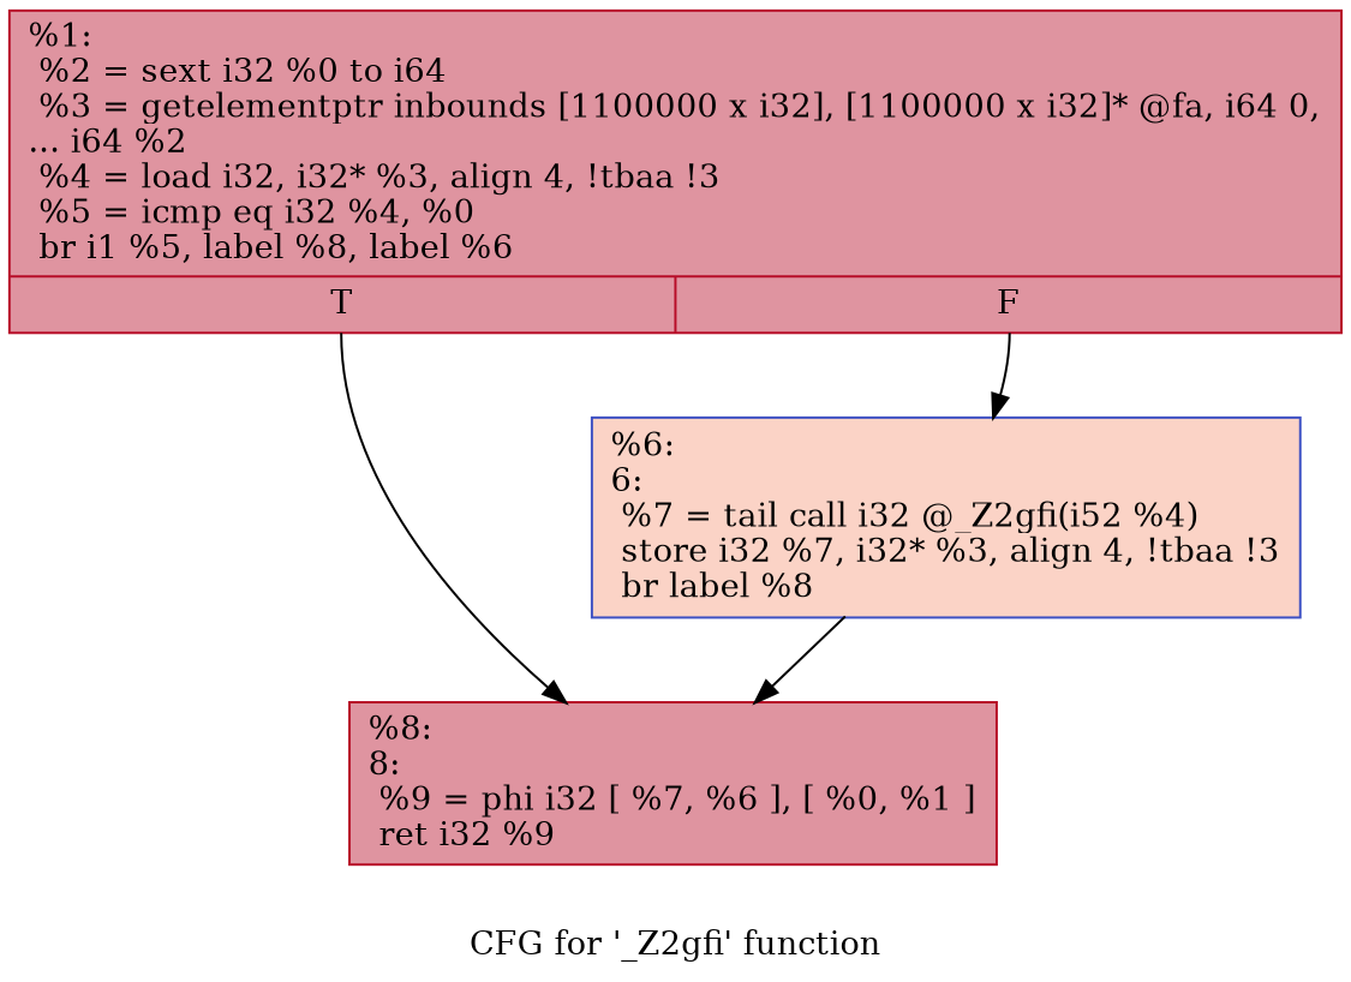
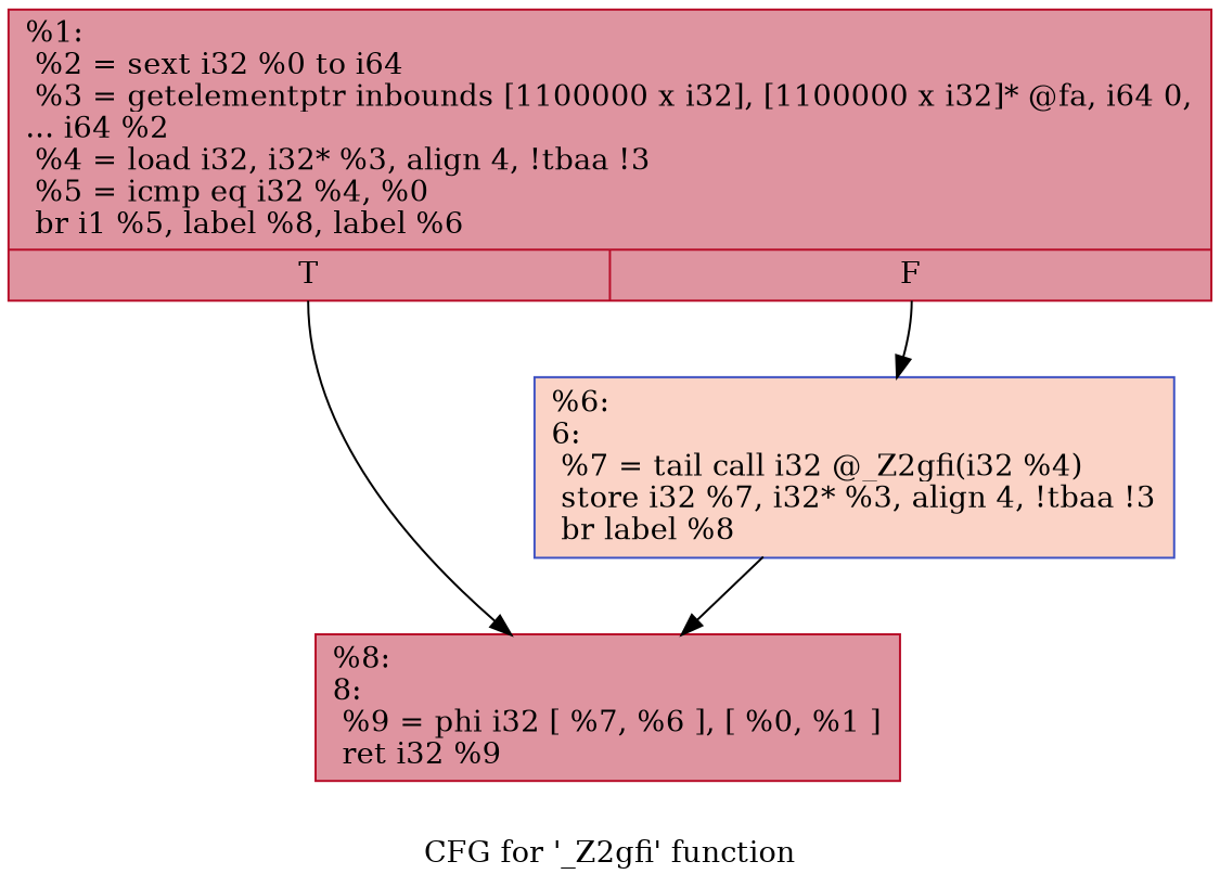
  digraph {
    label="CFG for '_Z2gfi' function"
    node [color="#b70d28ff" fillcolor="#b70d2870" shape=record style=filled]
    n1 [label="{%1:\l  %2 = sext i32 %0 to i64\l  %3 = getelementptr inbounds [1100000 x i32], [1100000 x i32]* @fa, i64 0,\l... i64 %2\l  %4 = load i32, i32* %3, align 4, !tbaa !3\l  %5 = icmp eq i32 %4, %0\l  br i1 %5, label %8, label %6\l|{<s0>T|<s1>F}}"]
    n2 [label="{%8:\l8:                                                \l  %9 = phi i32 [ %7, %6 ], [ %0, %1 ]\l  ret i32 %9\l}"]
-   n3 [color="#3d50c3ff" fillcolor="#f59c7d70" label="{%6:\l6:                                                \l  %7 = tail call i32 @_Z2gfi(i52 %4)\l  store i32 %7, i32* %3, align 4, !tbaa !3\l  br label %8\l}"]
+   n3 [color="#3d50c3ff" fillcolor="#f59c7d70" label="{%6:\l6:                                                \l  %7 = tail call i32 @_Z2gfi(i32 %4)\l  store i32 %7, i32* %3, align 4, !tbaa !3\l  br label %8\l}"]
    n1 -> n2 [tailport=s0]
    n1 -> n3 [tailport=s1]
    n3 -> n2
  }
